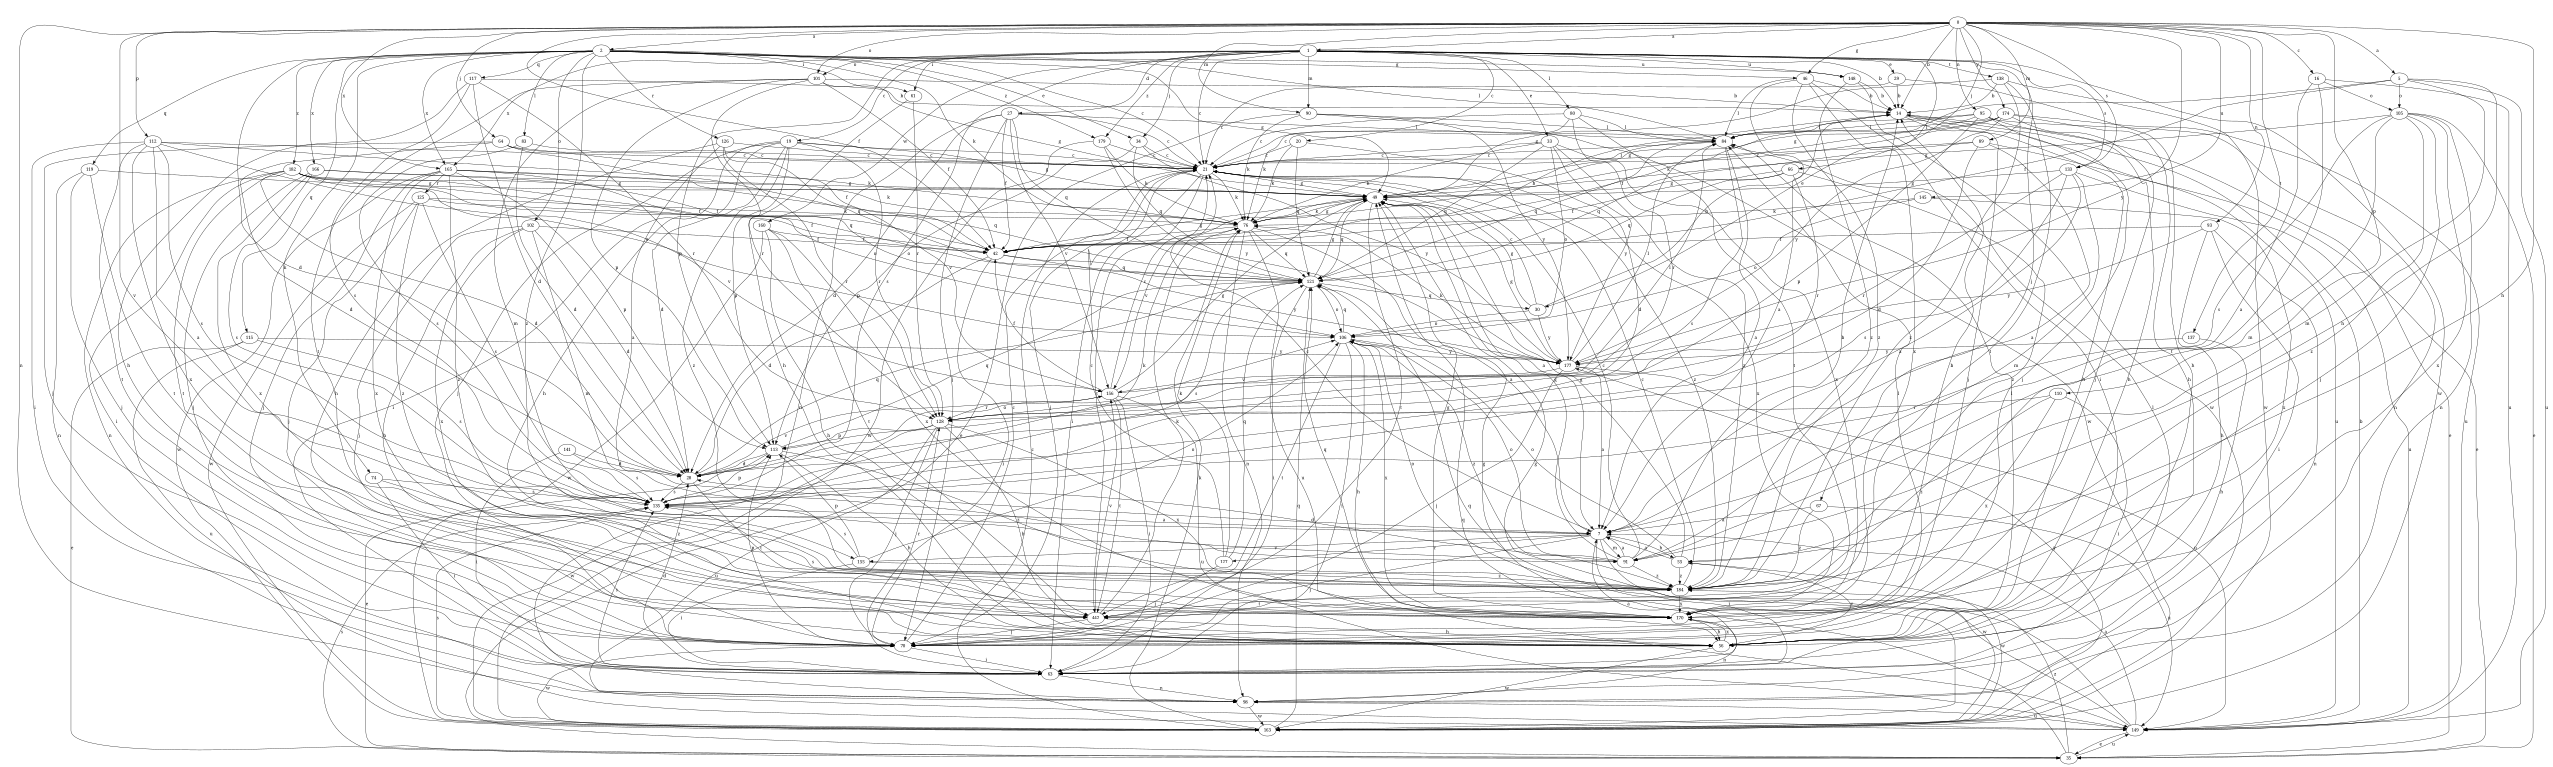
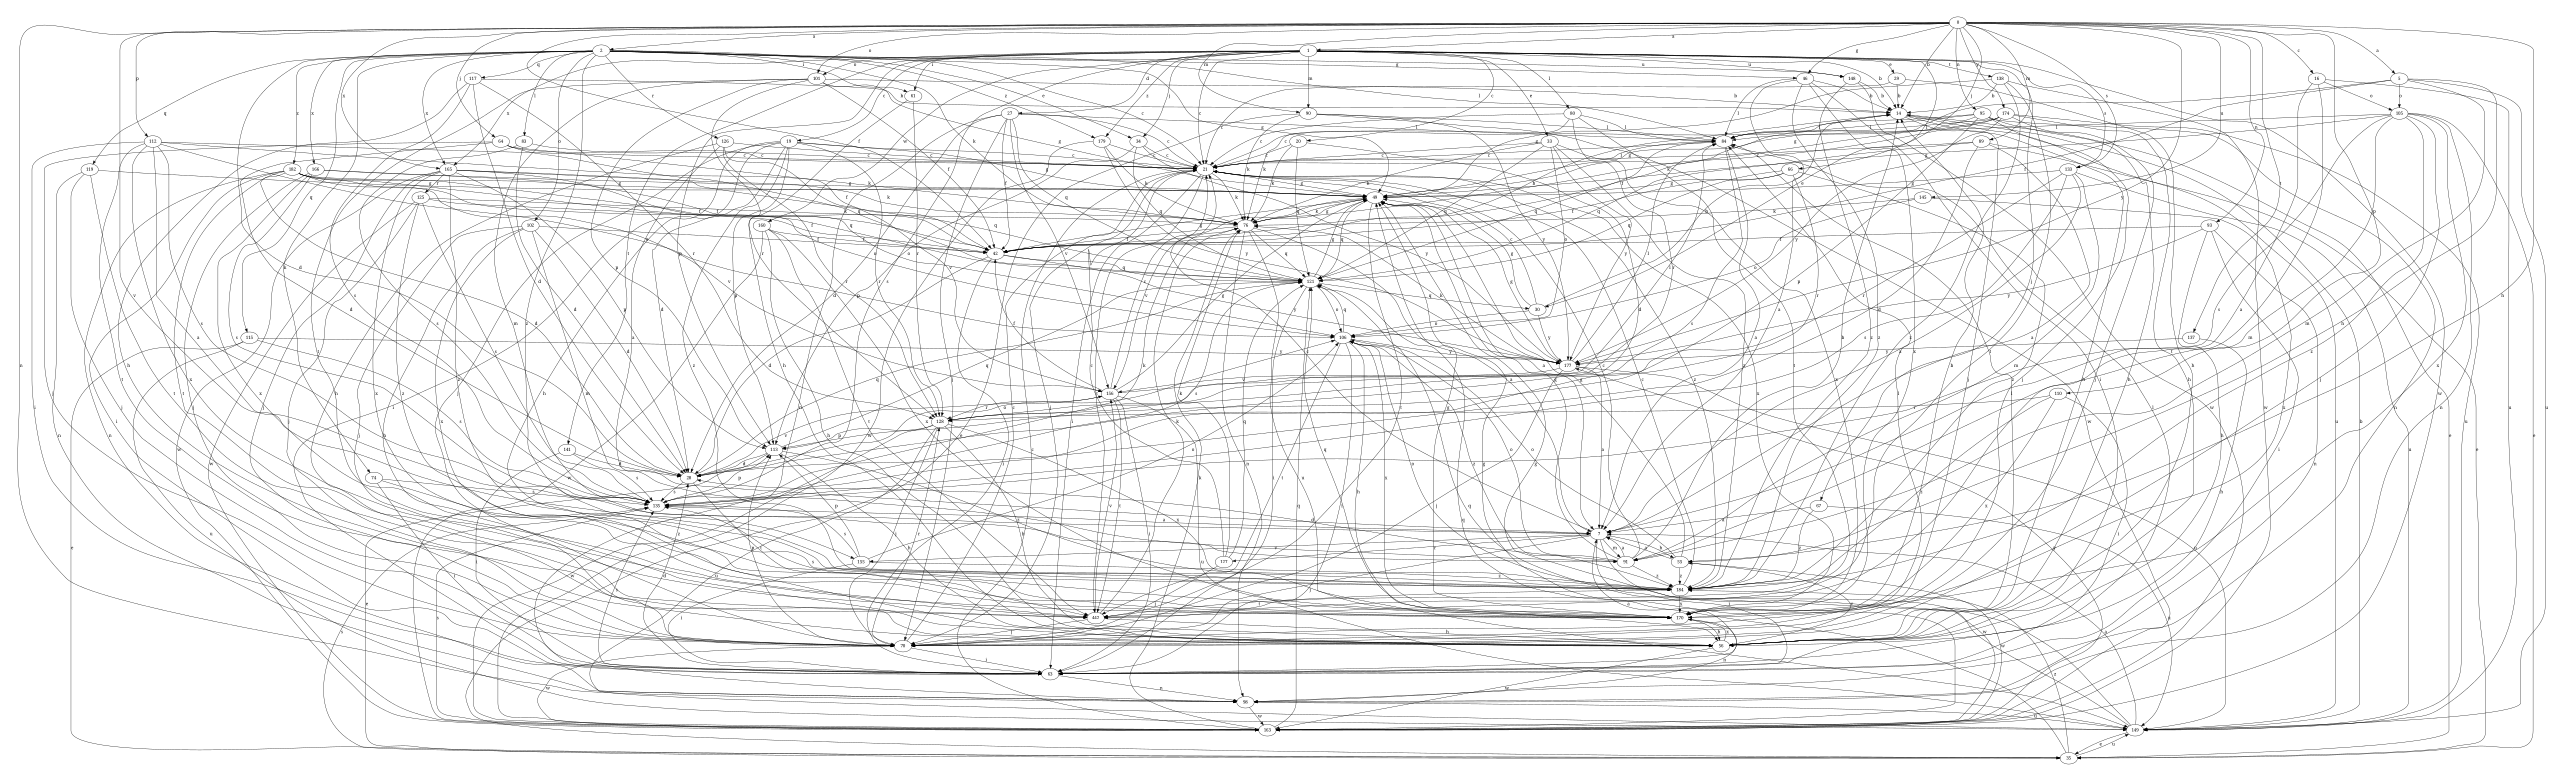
  strict digraph {
    fontname="Noto Serif"
    node [fontname="Noto Serif"]
    edge [fontname="Noto Serif"]
    0
    1
    2
    5
    14
    16
    42
    46
    55
    64
    66
    89
    90
    93
    95
    98
    101
    110
    112
    133
    137
    145
    155
    165
    174
    177
    19
    20
    21
    27
    29
    30
    33
    61
    67
    80
    113
    135
    138
    141
    148
    160
    163
    179
    34
    28
    49
    74
    76
    83
    84
    102
    115
    117
    119
    126
    166
    182
    184
    91
    105
    149
    70
    35
    56
    7
    n67 [label=442]
    63
    121
    170
    106
    128
    125
    156
    127
    0 -> 1 [label=a]
    0 -> 2 [label=a]
    0 -> 5 [label=a]
    0 -> 14 [label=b]
    0 -> 16 [label=c]
    0 -> 42 [label=f]
    0 -> 46 [label=g]
    0 -> 55 [label=h]
    0 -> 64 [label=j]
    0 -> 66 [label=j]
    0 -> 89 [label=m]
    0 -> 90 [label=m]
    0 -> 93 [label=n]
    0 -> 95 [label=n]
    0 -> 98 [label=n]
    0 -> 101 [label=o]
    0 -> 110 [label=p]
    0 -> 112 [label=p]
    0 -> 133 [label=s]
    0 -> 137 [label=t]
    0 -> 145 [label=u]
    0 -> 155 [label=v]
    0 -> 165 [label=x]
    0 -> 174 [label=y]
    0 -> 177 [label=y]
    1 -> 14 [label=b]
    1 -> 90 [label=m]
    1 -> 101 [label=o]
    1 -> 133 [label=s]
    1 -> 165 [label=x]
    1 -> 19 [label=c]
    1 -> 20 [label=c]
    1 -> 21 [label=c]
    1 -> 27 [label=d]
    1 -> 29 [label=e]
    1 -> 30 [label=e]
    1 -> 33 [label=e]
    1 -> 61 [label=i]
    1 -> 67 [label=j]
    1 -> 80 [label=l]
    1 -> 113 [label=p]
    1 -> 135 [label=s]
    1 -> 138 [label=t]
+   1 -> 141 [label=t]
    1 -> 148 [label=u]
    1 -> 160 [label=w]
    1 -> 163 [label=w]
    1 -> 179 [label=z]
    1 -> 34 [label=j]
    2 -> 46 [label=g]
    2 -> 165 [label=x]
    2 -> 21 [label=c]
    2 -> 61 [label=i]
    2 -> 148 [label=u]
    2 -> 179 [label=z]
    2 -> 34 [label=e]
    2 -> 28 [label=d]
    2 -> 49 [label=g]
    2 -> 74 [label=k]
    2 -> 76 [label=k]
    2 -> 83 [label=l]
    2 -> 84 [label=l]
    2 -> 102 [label=o]
    2 -> 115 [label=q]
    2 -> 117 [label=q]
    2 -> 119 [label=q]
    2 -> 126 [label=r]
    2 -> 166 [label=x]
    2 -> 182 [label=z]
    2 -> 184 [label=z]
    5 -> 42 [label=f]
    5 -> 55 [label=h]
    5 -> 49 [label=g]
    5 -> 91 [label=m]
    5 -> 105 [label=o]
    5 -> 149 [label=u]
    14 -> 84 [label=l]
    14 -> 149 [label=u]
    14 -> 70 [label=j]
    14 -> 35 [label=e]
    14 -> 56 [label=h]
    16 -> 105 [label=o]
    16 -> 149 [label=u]
    16 -> 7 [label=a]
    16 -> n67 [label=t]
    42 -> 14 [label=b]
    42 -> 177 [label=y]
    42 -> 28 [label=d]
    42 -> 49 [label=g]
    42 -> 63 [label=i]
    42 -> 121 [label=q]
    46 -> 14 [label=b]
    46 -> 84 [label=l]
    46 -> 184 [label=z]
    46 -> 7 [label=a]
    46 -> 63 [label=i]
    46 -> 170 [label=x]
    55 -> 163 [label=w]
    55 -> 49 [label=g]
    55 -> 184 [label=z]
    55 -> 7 [label=a]
    55 -> 106 [label=o]
    64 -> 21 [label=c]
    64 -> 28 [label=d]
    64 -> 76 [label=k]
    64 -> 70 [label=j]
    64 -> 121 [label=q]
    66 -> 42 [label=f]
    66 -> 49 [label=g]
    66 -> 184 [label=z]
    66 -> 121 [label=q]
    66 -> 128 [label=r]
    89 -> 21 [label=c]
    89 -> 28 [label=d]
    89 -> 35 [label=e]
    89 -> 7 [label=a]
    89 -> 121 [label=q]
    90 -> 177 [label=y]
    90 -> 163 [label=w]
    90 -> 76 [label=k]
    90 -> 84 [label=l]
    90 -> 35 [label=e]
    93 -> 42 [label=f]
    93 -> 98 [label=n]
    93 -> 177 [label=y]
    93 -> 56 [label=h]
    93 -> 63 [label=i]
    95 -> 98 [label=n]
    95 -> 21 [label=c]
    95 -> 113 [label=p]
    95 -> 76 [label=k]
    95 -> 84 [label=l]
    95 -> 70 [label=j]
    95 -> 56 [label=h]
    98 -> 163 [label=w]
    98 -> 149 [label=u]
    101 -> 14 [label=b]
    101 -> 42 [label=f]
    101 -> 113 [label=p]
    101 -> 49 [label=g]
    101 -> 91 [label=m]
    101 -> n67 [label=t]
    101 -> 128 [label=r]
    110 -> 184 [label=z]
    110 -> 63 [label=i]
    110 -> 170 [label=x]
    110 -> 128 [label=r]
    112 -> 42 [label=f]
    112 -> 21 [label=c]
    112 -> 135 [label=s]
    112 -> 7 [label=a]
    112 -> n67 [label=t]
    112 -> 63 [label=i]
    112 -> 170 [label=x]
    112 -> 106 [label=o]
    133 -> 135 [label=s]
    133 -> 49 [label=g]
    133 -> 91 [label=m]
    133 -> 149 [label=u]
    133 -> 7 [label=a]
    133 -> 128 [label=r]
    137 -> 177 [label=y]
    137 -> 56 [label=h]
    145 -> 76 [label=k]
    145 -> 170 [label=x]
    145 -> 106 [label=o]
    155 -> 113 [label=p]
    155 -> 135 [label=s]
    155 -> 184 [label=z]
    155 -> 63 [label=i]
    155 -> 106 [label=o]
    165 -> 113 [label=p]
    165 -> 163 [label=w]
    165 -> 76 [label=k]
    165 -> 184 [label=z]
    165 -> 70 [label=j]
    165 -> 121 [label=q]
    165 -> 170 [label=x]
    165 -> 106 [label=o]
    165 -> 125 [label=r]
    174 -> 42 [label=f]
    174 -> 177 [label=y]
    174 -> 49 [label=g]
    174 -> 84 [label=l]
    174 -> 149 [label=u]
    174 -> 70 [label=j]
    174 -> 56 [label=h]
    177 -> 49 [label=g]
    177 -> 76 [label=k]
    177 -> 84 [label=l]
    177 -> 149 [label=u]
    177 -> 70 [label=j]
    177 -> 7 [label=a]
    177 -> 156 [label=v]
    19 -> 21 [label=c]
    19 -> 113 [label=p]
    19 -> 28 [label=d]
    19 -> 49 [label=g]
    19 -> 184 [label=z]
    19 -> 70 [label=j]
    19 -> 56 [label=h]
    19 -> 63 [label=i]
    19 -> 128 [label=r]
    20 -> 21 [label=c]
    20 -> 28 [label=d]
    20 -> 76 [label=k]
    20 -> 121 [label=q]
    21 -> 49 [label=g]
    21 -> 76 [label=k]
    21 -> 84 [label=l]
    21 -> 184 [label=z]
    21 -> 70 [label=j]
    21 -> n67 [label=t]
    21 -> 63 [label=i]
    21 -> 170 [label=x]
    27 -> 42 [label=f]
    27 -> 98 [label=n]
    27 -> 21 [label=c]
    27 -> 28 [label=d]
    27 -> 84 [label=l]
    27 -> 70 [label=j]
    27 -> 121 [label=q]
    27 -> 156 [label=v]
    29 -> 14 [label=b]
    29 -> 21 [label=c]
    29 -> 56 [label=h]
    30 -> 14 [label=b]
    30 -> 177 [label=y]
    30 -> 21 [label=c]
    30 -> 49 [label=g]
    30 -> 106 [label=o]
    33 -> 177 [label=y]
    33 -> 21 [label=c]
    33 -> 76 [label=k]
    33 -> 184 [label=z]
    33 -> 121 [label=q]
    33 -> 170 [label=x]
    33 -> 106 [label=o]
    61 -> 56 [label=h]
    61 -> 128 [label=r]
    67 -> 184 [label=z]
    67 -> 149 [label=u]
    67 -> 7 [label=a]
    80 -> 21 [label=c]
    80 -> 76 [label=k]
    80 -> 84 [label=l]
    80 -> n67 [label=t]
    80 -> 128 [label=r]
    113 -> 28 [label=d]
    113 -> 184 [label=z]
    113 -> 35 [label=e]
    113 -> 56 [label=h]
    113 -> 121 [label=q]
    135 -> 113 [label=p]
    135 -> 76 [label=k]
    135 -> 7 [label=a]
    138 -> 14 [label=b]
    138 -> 163 [label=w]
    138 -> 49 [label=g]
    138 -> 184 [label=z]
    138 -> n67 [label=t]
    141 -> 135 [label=s]
    141 -> 28 [label=d]
    141 -> 63 [label=i]
    148 -> 14 [label=b]
    148 -> 163 [label=w]
    148 -> 184 [label=z]
    160 -> 42 [label=f]
    160 -> 163 [label=w]
    160 -> 56 [label=h]
    160 -> n67 [label=t]
    160 -> 170 [label=x]
    163 -> 177 [label=y]
    163 -> 21 [label=c]
    163 -> 135 [label=s]
    163 -> 49 [label=g]
    163 -> 76 [label=k]
    163 -> 121 [label=q]
    179 -> 177 [label=y]
    179 -> 21 [label=c]
    179 -> 163 [label=w]
    179 -> 76 [label=k]
    34 -> 177 [label=y]
    34 -> 21 [label=c]
    34 -> 113 [label=p]
    34 -> 121 [label=q]
    28 -> 135 [label=s]
    28 -> n67 [label=t]
    28 -> 121 [label=q]
    28 -> 106 [label=o]
    28 -> 156 [label=v]
    49 -> 76 [label=k]
    49 -> 7 [label=a]
    49 -> n67 [label=t]
    49 -> 121 [label=q]
    49 -> 156 [label=v]
    74 -> 135 [label=s]
    74 -> 184 [label=z]
    74 -> 63 [label=i]
    76 -> 42 [label=f]
    76 -> 98 [label=n]
    76 -> 49 [label=g]
    76 -> 149 [label=u]
    76 -> 7 [label=a]
    76 -> 121 [label=q]
    83 -> 21 [label=c]
    83 -> 135 [label=s]
    83 -> 28 [label=d]
    84 -> 21 [label=c]
    84 -> 135 [label=s]
    84 -> 7 [label=a]
    84 -> 121 [label=q]
    102 -> 42 [label=f]
    102 -> 28 [label=d]
    102 -> 91 [label=m]
    102 -> 70 [label=j]
    102 -> 56 [label=h]
    102 -> 170 [label=x]
    115 -> 177 [label=y]
    115 -> 135 [label=s]
    115 -> 149 [label=u]
    115 -> 35 [label=e]
    117 -> 14 [label=b]
    117 -> 135 [label=s]
    117 -> 28 [label=d]
    117 -> 56 [label=h]
    117 -> 128 [label=r]
    119 -> 98 [label=n]
    119 -> 49 [label=g]
    119 -> 70 [label=j]
    119 -> n67 [label=t]
    126 -> 21 [label=c]
    126 -> 56 [label=h]
    126 -> 7 [label=a]
    126 -> 128 [label=r]
    126 -> 156 [label=v]
    166 -> 42 [label=f]
    166 -> 135 [label=s]
    166 -> 49 [label=g]
    166 -> 70 [label=j]
    166 -> 170 [label=x]
    182 -> 42 [label=f]
    182 -> 98 [label=n]
    182 -> 28 [label=d]
    182 -> 49 [label=g]
    182 -> n67 [label=t]
    182 -> 63 [label=i]
    182 -> 121 [label=q]
    182 -> 106 [label=o]
    182 -> 156 [label=v]
    184 -> 21 [label=c]
    184 -> n67 [label=t]
    184 -> 170 [label=x]
    184 -> 106 [label=o]
    91 -> 14 [label=b]
    91 -> 21 [label=c]
    91 -> 28 [label=d]
    91 -> 49 [label=g]
    91 -> 184 [label=z]
    91 -> 7 [label=a]
    91 -> 106 [label=o]
    105 -> 98 [label=n]
    105 -> 135 [label=s]
    105 -> 49 [label=g]
+   105 -> 84 [label=l]
    105 -> 184 [label=z]
    105 -> 91 [label=m]
    105 -> 70 [label=j]
    105 -> 35 [label=e]
    105 -> 170 [label=x]
    149 -> 14 [label=b]
    149 -> 49 [label=g]
    149 -> 35 [label=e]
    149 -> 7 [label=a]
    149 -> 121 [label=q]
    70 -> 21 [label=c]
    70 -> 113 [label=p]
    70 -> 163 [label=w]
    70 -> 84 [label=l]
    70 -> 63 [label=i]
    70 -> 128 [label=r]
    35 -> 135 [label=s]
    35 -> 184 [label=z]
    35 -> 149 [label=u]
    35 -> 121 [label=q]
    56 -> 55 [label=v]
    56 -> 163 [label=w]
    56 -> 84 [label=l]
    56 -> 170 [label=x]
    7 -> 55 [label=h]
    7 -> 155 [label=v]
    7 -> 21 [label=c]
    7 -> 163 [label=w]
    7 -> 91 [label=m]
    7 -> 70 [label=j]
    7 -> 63 [label=i]
    7 -> 127 [label=r]
    n67 -> 76 [label=k]
    n67 -> 70 [label=j]
    n67 -> 56 [label=h]
    n67 -> 156 [label=v]
    63 -> 98 [label=n]
    63 -> 135 [label=s]
    63 -> 28 [label=d]
    63 -> 84 [label=l]
    63 -> 7 [label=a]
    121 -> 30 [label=q]
    121 -> 135 [label=s]
    121 -> 49 [label=g]
    121 -> 63 [label=i]
    121 -> 106 [label=o]
    170 -> 14 [label=b]
    170 -> 98 [label=n]
    170 -> 135 [label=s]
    170 -> 49 [label=g]
    170 -> 56 [label=h]
    170 -> 121 [label=q]
    106 -> 177 [label=y]
    106 -> 184 [label=z]
    106 -> 56 [label=h]
    106 -> n67 [label=t]
    106 -> 63 [label=i]
    106 -> 121 [label=q]
    106 -> 170 [label=x]
    128 -> 113 [label=p]
    128 -> 163 [label=w]
    128 -> 149 [label=u]
    128 -> 70 [label=j]
    128 -> 56 [label=h]
    128 -> 170 [label=x]
    125 -> 42 [label=f]
    125 -> 135 [label=s]
    125 -> 163 [label=w]
    125 -> 76 [label=k]
    125 -> 184 [label=z]
    125 -> 70 [label=j]
    156 -> 42 [label=f]
    156 -> 21 [label=c]
    156 -> 49 [label=g]
    156 -> 84 [label=l]
    156 -> 149 [label=u]
    156 -> n67 [label=t]
    156 -> 63 [label=i]
    156 -> 128 [label=r]
    127 -> 21 [label=c]
    127 -> 76 [label=k]
    127 -> 70 [label=j]
    127 -> 121 [label=q]
  }
